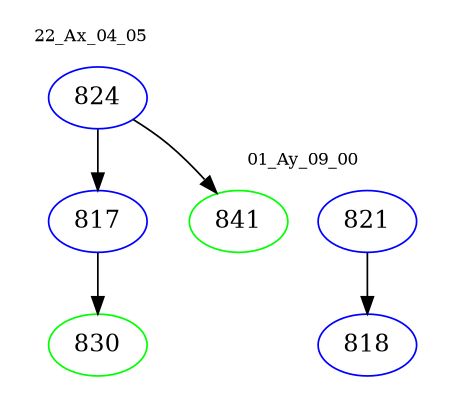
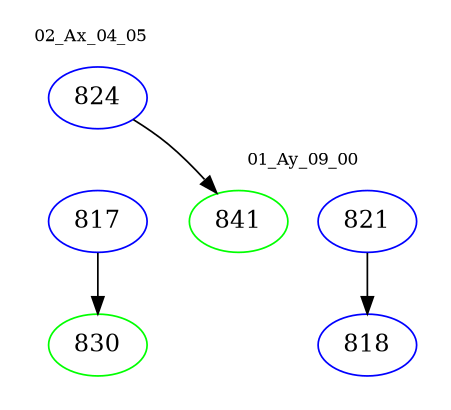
  digraph {
    node [color=blue]
    edge [color=black]
    n1 [label=824]
    n2 [label=817]
    n3 [color=green label=830]
    n4 [label=821]
    n5 [label=818]
    n6 [color=green label=841]
    subgraph cluster_1 {
      color=white
      fontsize=10
-     label="22_Ax_04_05"
+     label="02_Ax_04_05"
      n1
      n2
      n3
    }
    subgraph cluster_2 {
      color=white
      fontsize=10
      label="01_Ay_09_00"
      n4
      n5
      n6
    }
-   n1 -> n2
    n1 -> n6
    n2 -> n3
    n4 -> n5
  }
